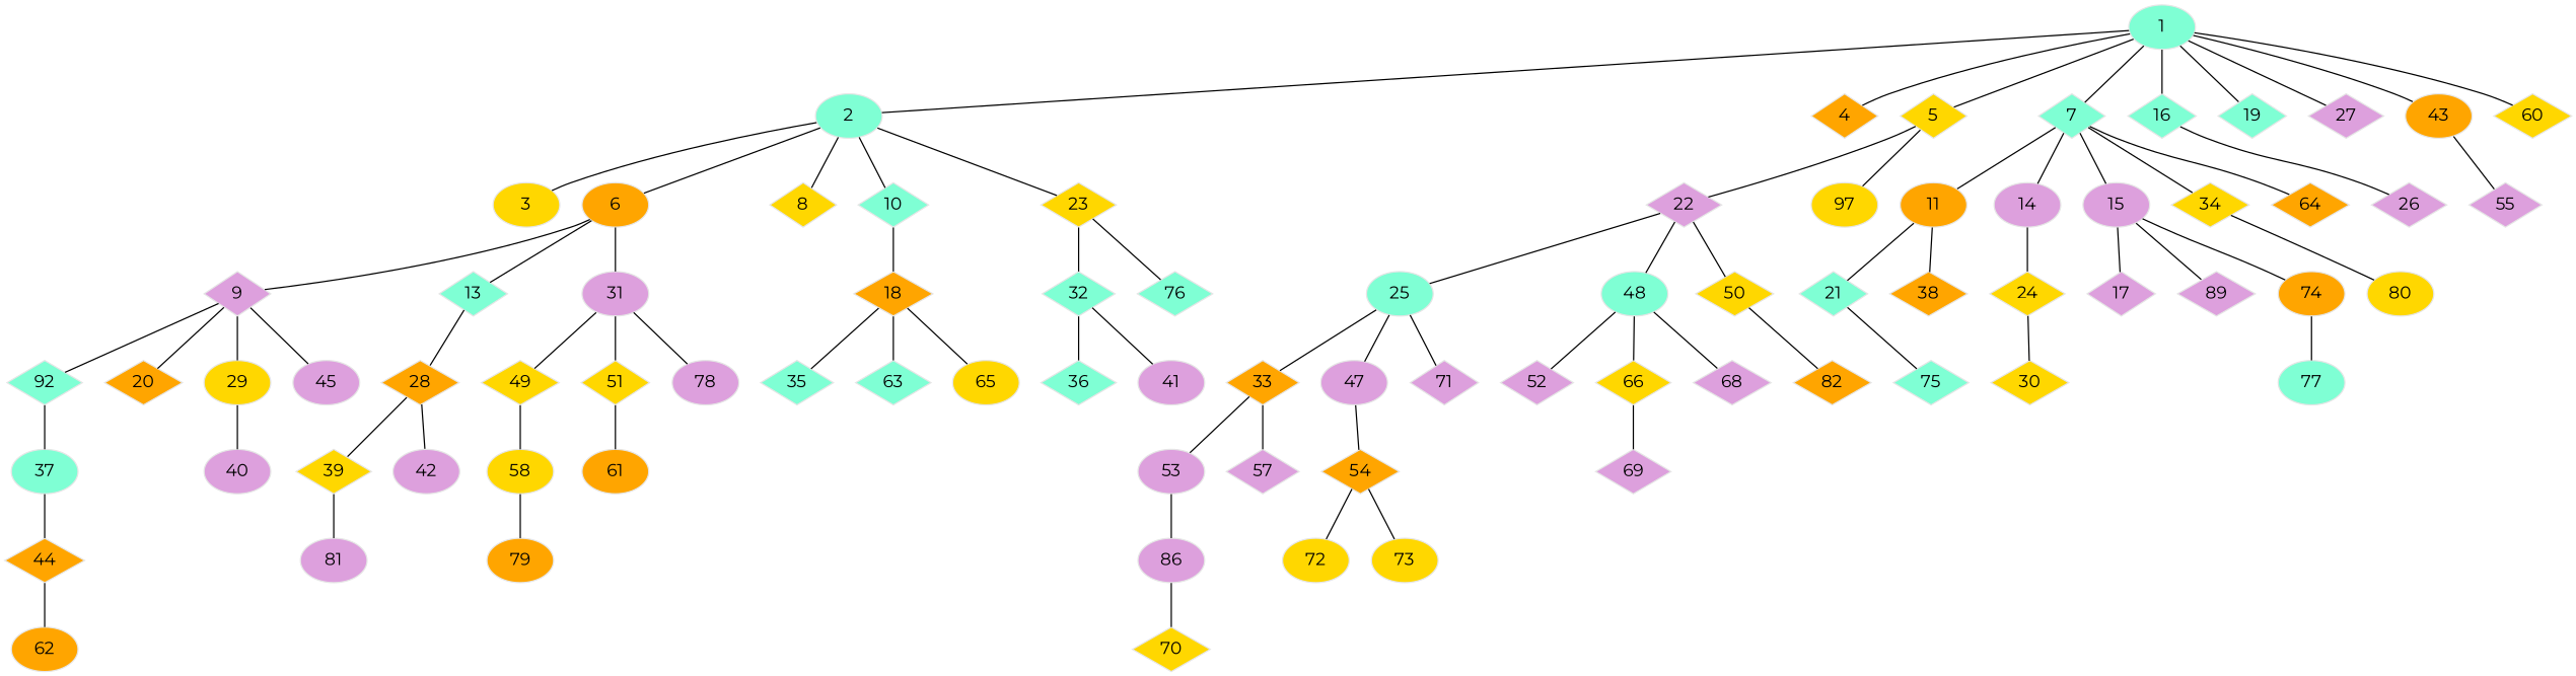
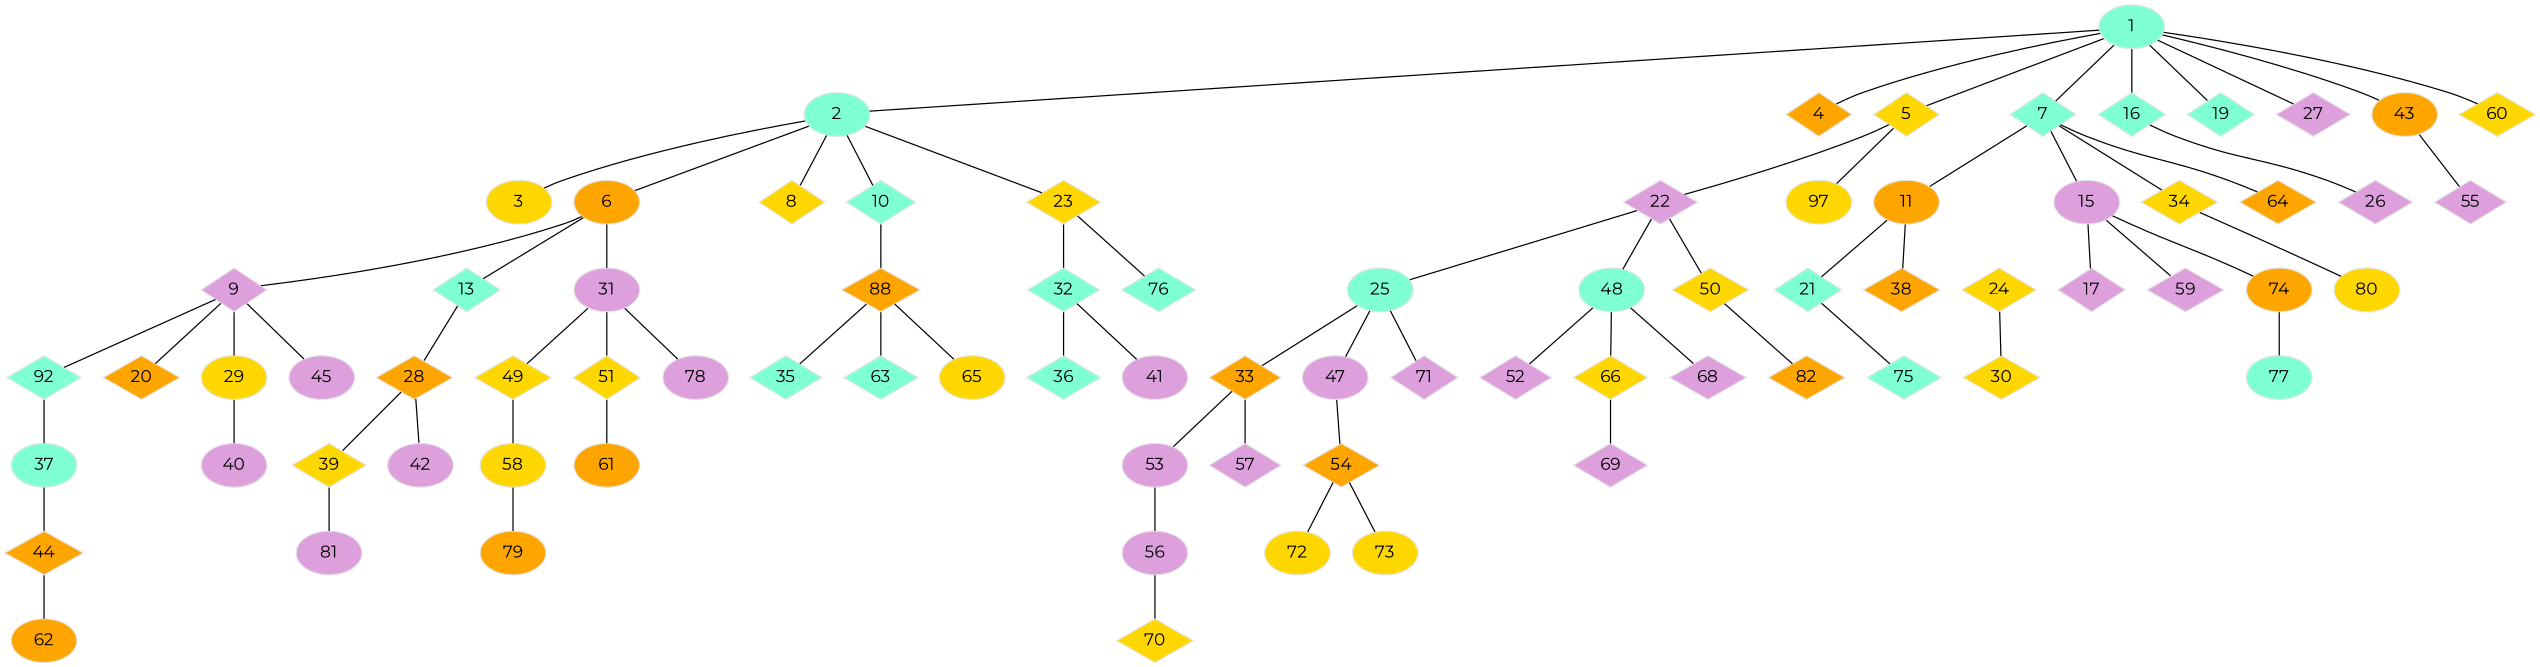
  graph {
    fontname=Montserrat
    node [color=gray90 fillcolor=plum fontname=Montserrat shape=diamond style=filled]
    edge [fontname=Montserrat]
    1 [fillcolor=aquamarine shape=ellipse]
    2 [fillcolor=aquamarine shape=ellipse]
    4 [fillcolor=orange]
    5 [fillcolor=gold]
    7 [fillcolor=aquamarine]
    16 [fillcolor=aquamarine]
    19 [fillcolor=aquamarine]
    27
    43 [fillcolor=orange shape=ellipse]
    60 [fillcolor=gold]
    3 [fillcolor=gold shape=ellipse]
    6 [fillcolor=orange shape=ellipse]
    8 [fillcolor=gold]
    10 [fillcolor=aquamarine]
    23 [fillcolor=gold]
    22
    n17 [fillcolor=gold label=97 shape=ellipse]
    11 [fillcolor=orange shape=ellipse]
-   14 [shape=ellipse]
    15 [shape=ellipse]
    34 [fillcolor=gold]
    64 [fillcolor=orange]
    26
    55
    9
    13 [fillcolor=aquamarine]
    31 [shape=ellipse]
-   18 [fillcolor=orange]
+   18 [fillcolor=orange label=88]
    32 [fillcolor=aquamarine]
    76 [fillcolor=aquamarine]
    40 [shape=ellipse]
    25 [fillcolor=aquamarine shape=ellipse]
    48 [fillcolor=aquamarine shape=ellipse]
    50 [fillcolor=gold]
    n35 [fillcolor=aquamarine label=92]
    20 [fillcolor=orange]
    29 [fillcolor=gold shape=ellipse]
    45 [shape=ellipse]
    28 [fillcolor=orange]
    49 [fillcolor=gold]
    51 [fillcolor=gold]
    78 [shape=ellipse]
    21 [fillcolor=aquamarine]
    38 [fillcolor=orange]
    24 [fillcolor=gold]
    17
-   59 [label=89]
+   59
    74 [fillcolor=orange shape=ellipse]
    80 [fillcolor=gold shape=ellipse]
    37 [fillcolor=aquamarine shape=ellipse]
    35 [fillcolor=aquamarine]
    63 [fillcolor=aquamarine]
    65 [fillcolor=gold shape=ellipse]
    75 [fillcolor=aquamarine]
    44 [fillcolor=orange]
    39 [fillcolor=gold]
    42 [shape=ellipse]
    30 [fillcolor=gold]
    77 [fillcolor=aquamarine shape=ellipse]
    33 [fillcolor=orange]
    47 [shape=ellipse]
    71
    52
    66 [fillcolor=gold]
    68
    82 [fillcolor=orange]
    36 [fillcolor=aquamarine]
    41 [shape=ellipse]
    53 [shape=ellipse]
    57
    54 [fillcolor=orange]
    81 [shape=ellipse]
    58 [fillcolor=gold shape=ellipse]
    61 [fillcolor=orange shape=ellipse]
-   56 [shape=ellipse label=86]
+   56 [shape=ellipse]
    62 [fillcolor=orange shape=ellipse]
    72 [fillcolor=gold shape=ellipse]
    73 [fillcolor=gold shape=ellipse]
    69
    79 [fillcolor=orange shape=ellipse]
    70 [fillcolor=gold]
    1 -- 2
    1 -- 4
    1 -- 5
    1 -- 7
    1 -- 16
    1 -- 19
    1 -- 27
    1 -- 43
    1 -- 60
    2 -- 3
    2 -- 6
    2 -- 8
    2 -- 10
    2 -- 23
    5 -- 22
    5 -- n17
    7 -- 11
-   7 -- 14
    7 -- 15
    7 -- 34
    7 -- 64
    16 -- 26
    43 -- 55
    6 -- 9
    6 -- 13
    6 -- 31
    10 -- 18
    23 -- 32
    23 -- 76
    22 -- 25
    22 -- 48
    22 -- 50
    11 -- 21
    11 -- 38
-   14 -- 24
    15 -- 17
    15 -- 59
    15 -- 74
    34 -- 80
    9 -- n35
    9 -- 20
    9 -- 29
    9 -- 45
    13 -- 28
    31 -- 49
    31 -- 51
    31 -- 78
    18 -- 35
    18 -- 63
    18 -- 65
    32 -- 36
    32 -- 41
    25 -- 33
    25 -- 47
    25 -- 71
    48 -- 52
    48 -- 66
    48 -- 68
    50 -- 82
    n35 -- 37
    29 -- 40
    28 -- 39
    28 -- 42
    49 -- 58
    51 -- 61
    21 -- 75
    24 -- 30
    74 -- 77
    37 -- 44
    44 -- 62
    39 -- 81
    33 -- 53
    33 -- 57
    47 -- 54
    66 -- 69
    53 -- 56
    54 -- 72
    54 -- 73
    58 -- 79
    56 -- 70
  }
